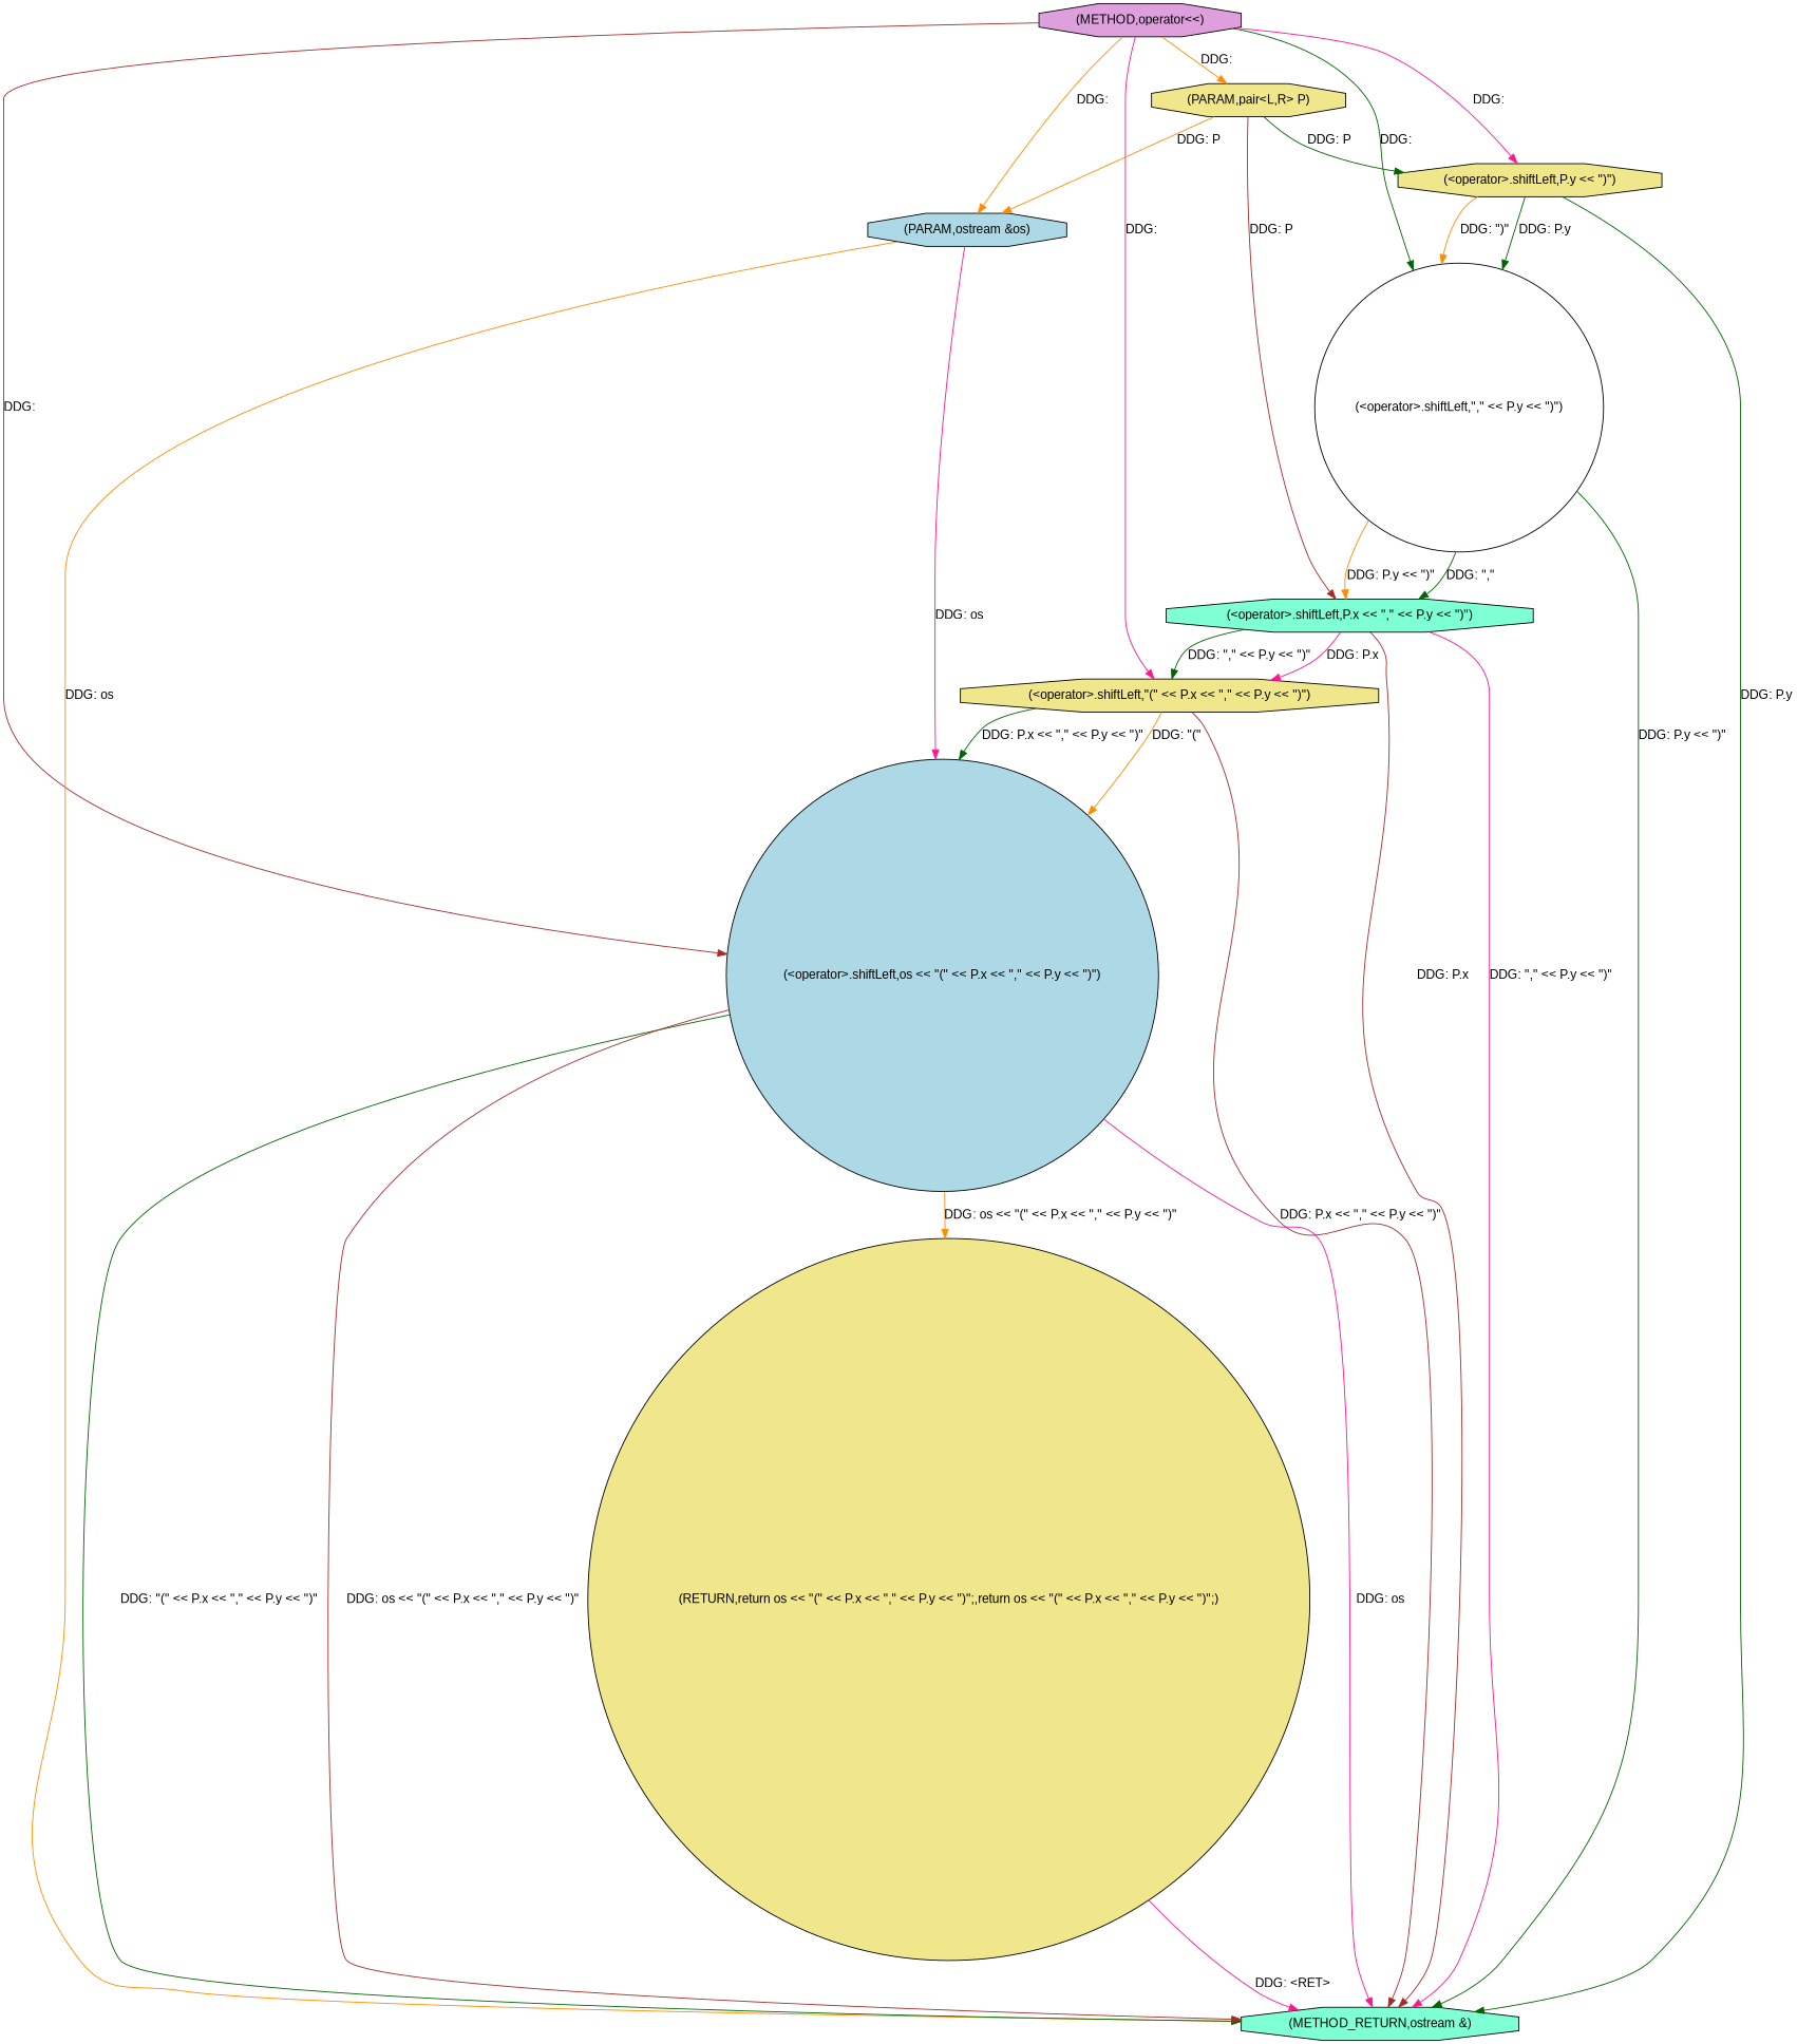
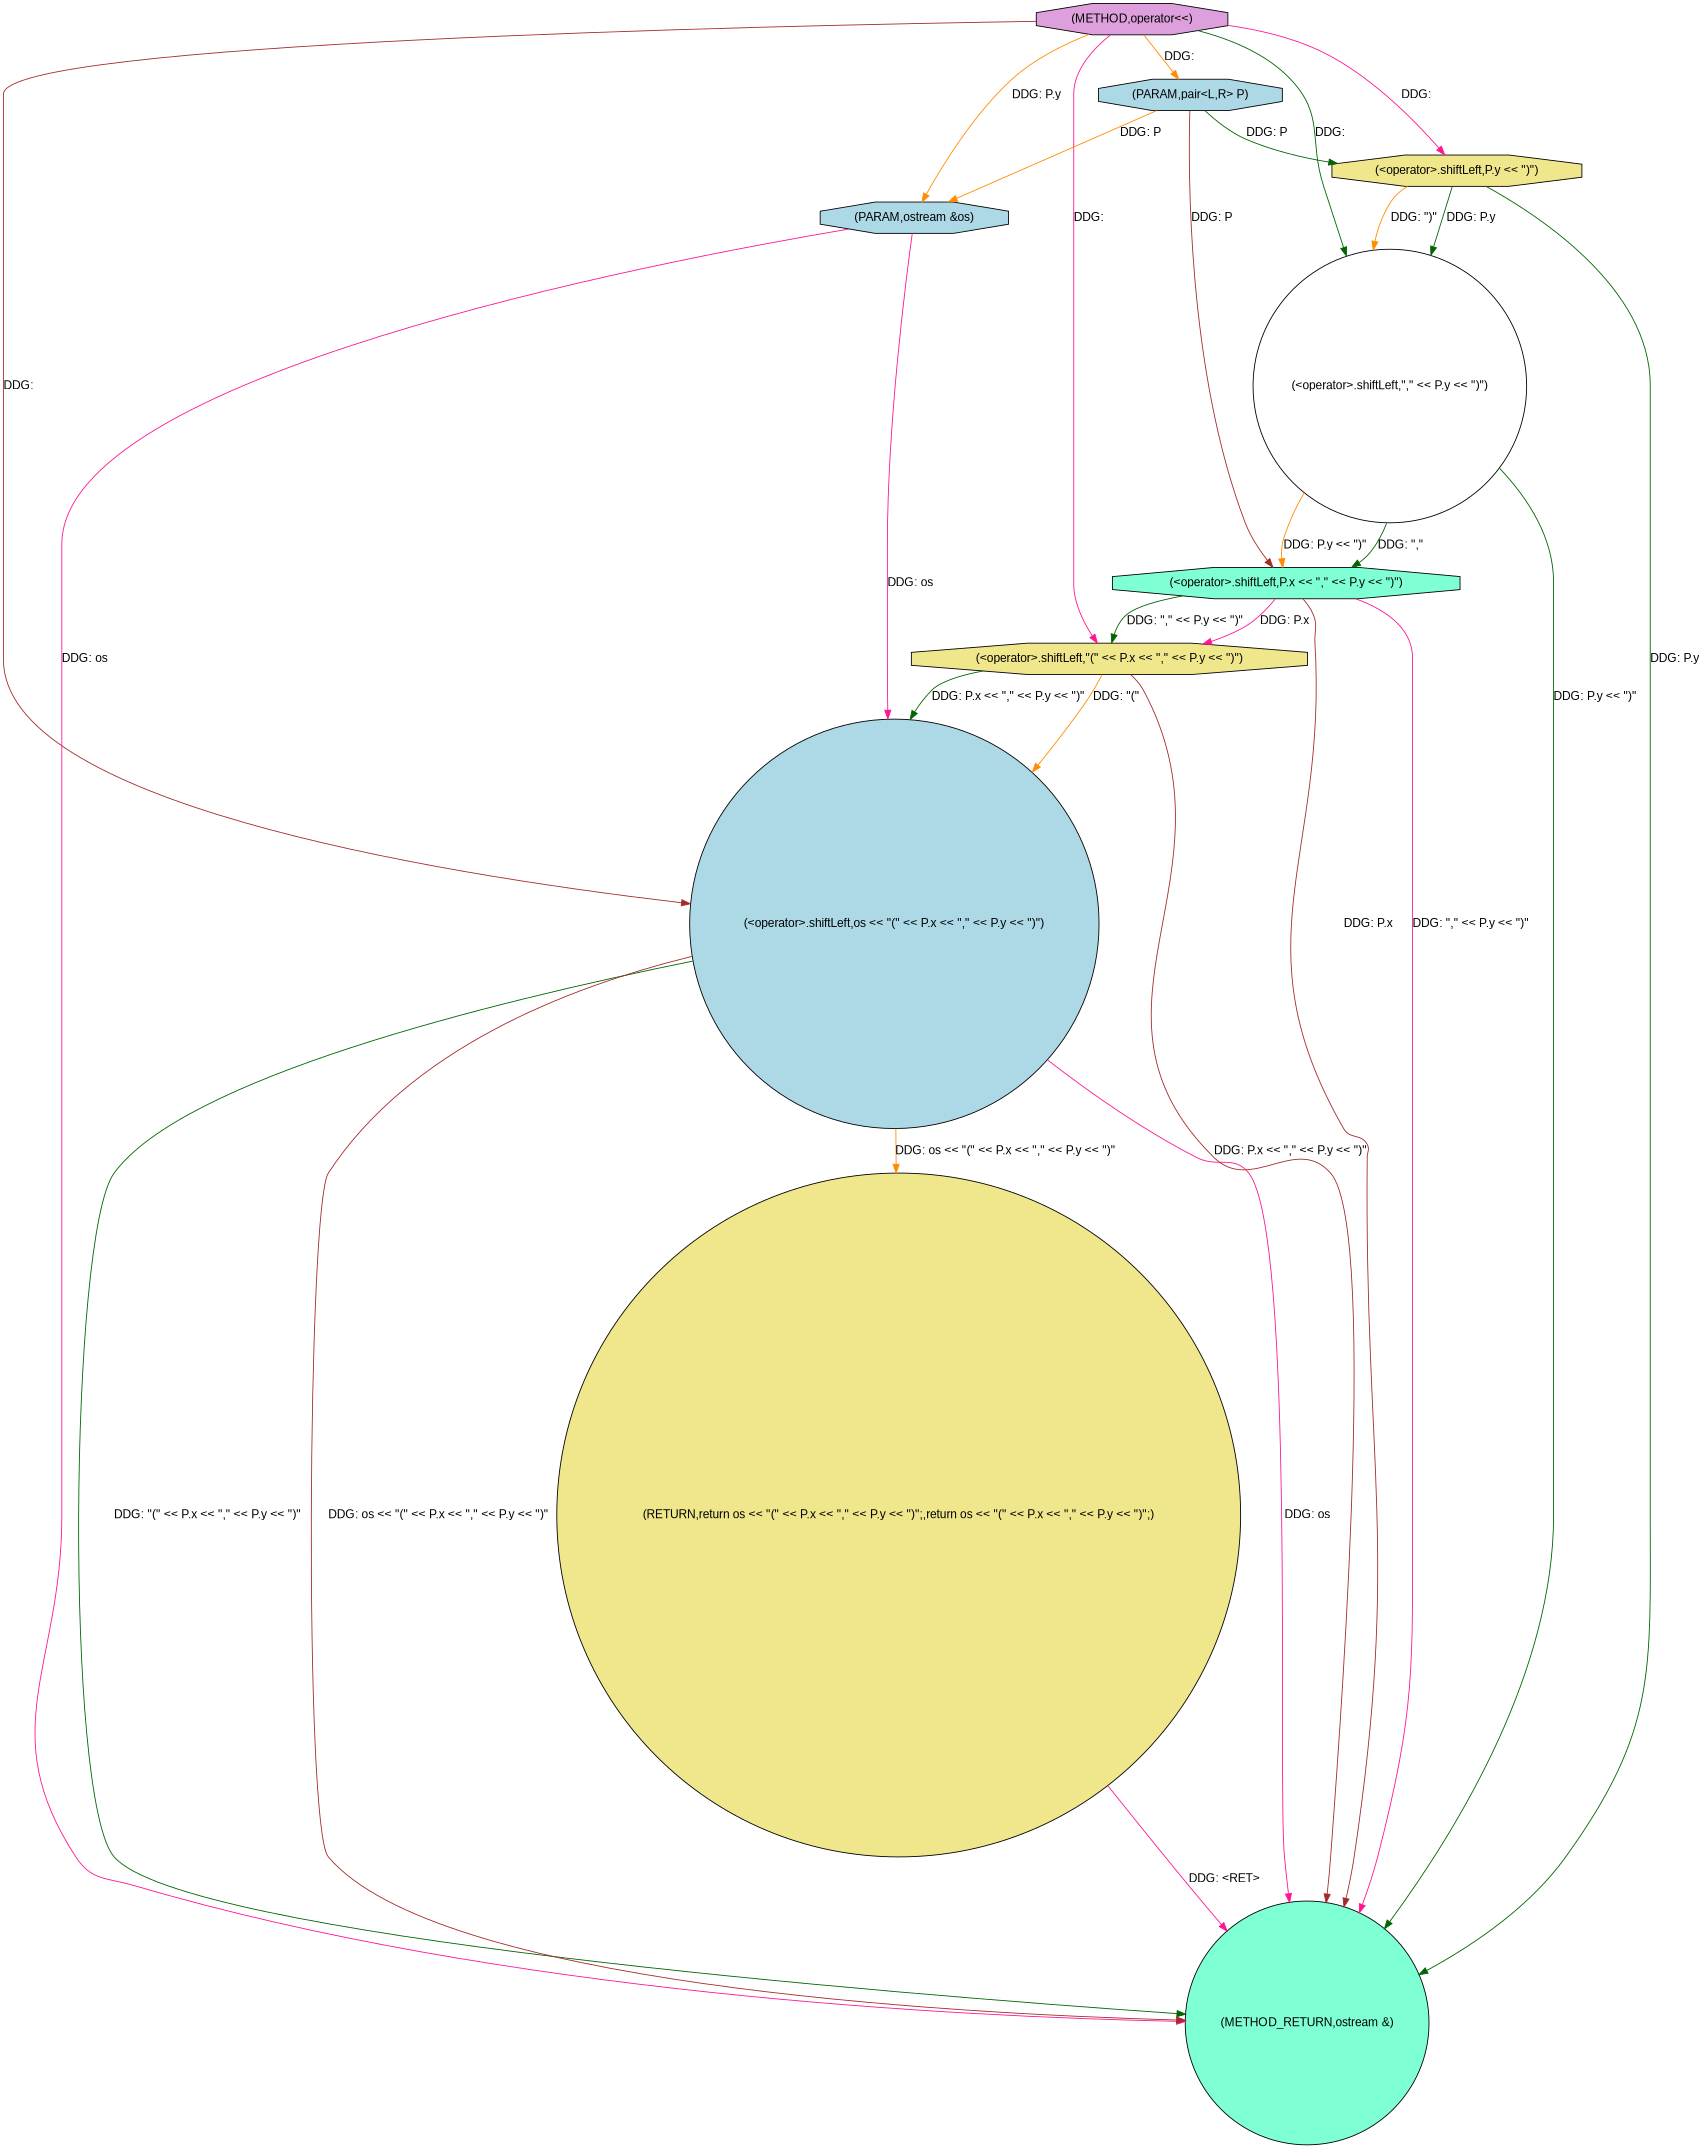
  digraph {
    fontname="Liberation Sans"
    node [fillcolor=khaki fontname="Liberation Sans" shape=octagon style=filled]
    edge [color=darkgreen fontname="Liberation Sans"]
    n1 [fillcolor=plum label="(METHOD,operator<<)"]
    n2 [fillcolor=lightblue label="(PARAM,ostream &os)"]
-   n3 [label="(PARAM,pair<L,R> P)"]
+   n3 [fillcolor=lightblue label="(PARAM,pair<L,R> P)"]
    n4 [fillcolor=lightblue label="(<operator>.shiftLeft,os << \"(\" << P.x << \",\" << P.y << \")\")" shape=circle]
    n5 [label="(<operator>.shiftLeft,\"(\" << P.x << \",\" << P.y << \")\")"]
    n6 [fillcolor=white label="(<operator>.shiftLeft,\",\" << P.y << \")\")" shape=circle]
    n7 [label="(<operator>.shiftLeft,P.y << \")\")"]
-   n8 [fillcolor=aquamarine label="(METHOD_RETURN,ostream &)"]
+   n8 [fillcolor=aquamarine label="(METHOD_RETURN,ostream &)" shape=circle]
    n9 [fillcolor=aquamarine label="(<operator>.shiftLeft,P.x << \",\" << P.y << \")\")"]
    n10 [label="(RETURN,return os << \"(\" << P.x << \",\" << P.y << \")\";,return os << \"(\" << P.x << \",\" << P.y << \")\";)" shape=circle]
-   n1 -> n2 [color=darkorange label="DDG: "]
+   n1 -> n2 [color=darkorange label="DDG: P.y"]
    n1 -> n3 [color=darkorange label="DDG: "]
    n1 -> n4 [color=brown label="DDG: "]
    n1 -> n5 [color=deeppink label="DDG: "]
    n1 -> n6 [label="DDG: "]
    n1 -> n7 [color=deeppink label="DDG: "]
    n2 -> n4 [color=deeppink label="DDG: os"]
-   n2 -> n8 [color=darkorange label="DDG: os"]
+   n2 -> n8 [color=deeppink label="DDG: os"]
    n3 -> n2 [color=darkorange label="DDG: P"]
    n3 -> n7 [label="DDG: P"]
    n3 -> n9 [color=brown label="DDG: P"]
    n4 -> n8 [color=deeppink label="DDG: os"]
    n4 -> n8 [label="DDG: \"(\" << P.x << \",\" << P.y << \")\""]
    n4 -> n8 [color=brown label="DDG: os << \"(\" << P.x << \",\" << P.y << \")\""]
    n4 -> n10 [color=darkorange label="DDG: os << \"(\" << P.x << \",\" << P.y << \")\""]
    n5 -> n4 [label="DDG: P.x << \",\" << P.y << \")\""]
    n5 -> n4 [color=darkorange label="DDG: \"(\""]
    n5 -> n8 [color=brown label="DDG: P.x << \",\" << P.y << \")\""]
    n6 -> n8 [label="DDG: P.y << \")\""]
    n6 -> n9 [label="DDG: \",\""]
    n6 -> n9 [color=darkorange label="DDG: P.y << \")\""]
    n7 -> n6 [color=darkorange label="DDG: \")\""]
    n7 -> n6 [label="DDG: P.y"]
    n7 -> n8 [label="DDG: P.y"]
    n9 -> n5 [label="DDG: \",\" << P.y << \")\""]
    n9 -> n5 [color=deeppink label="DDG: P.x"]
    n9 -> n8 [color=brown label="DDG: P.x"]
    n9 -> n8 [color=deeppink label="DDG: \",\" << P.y << \")\""]
    n10 -> n8 [color=deeppink label="DDG: <RET>"]
  }
